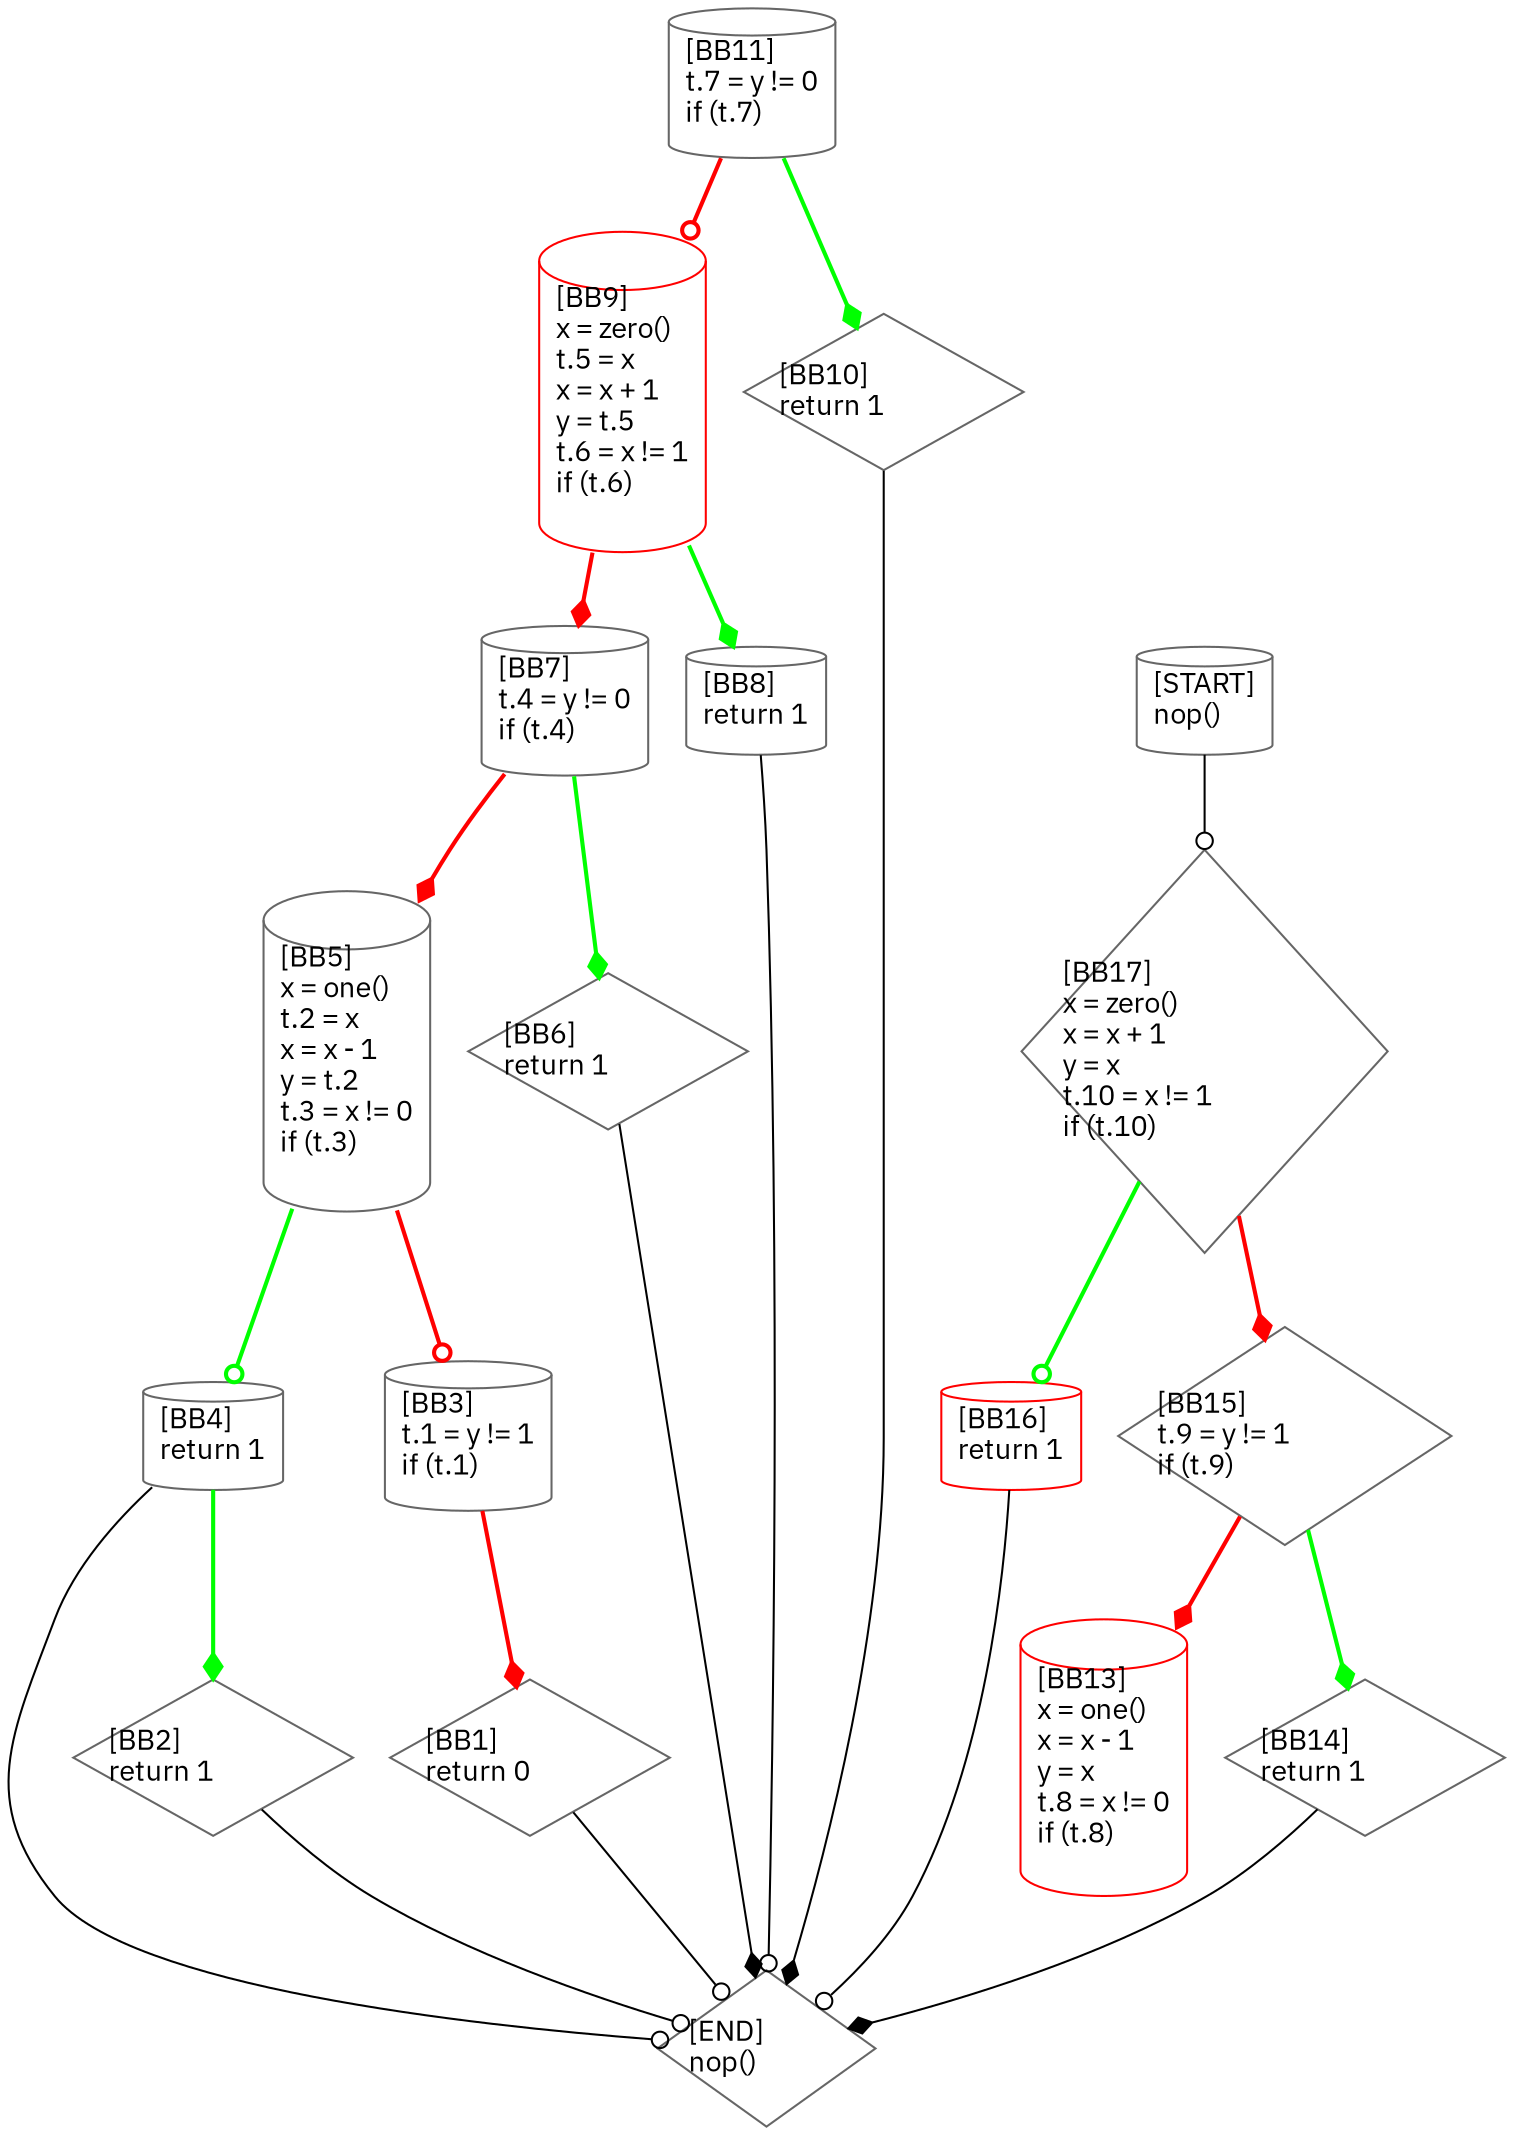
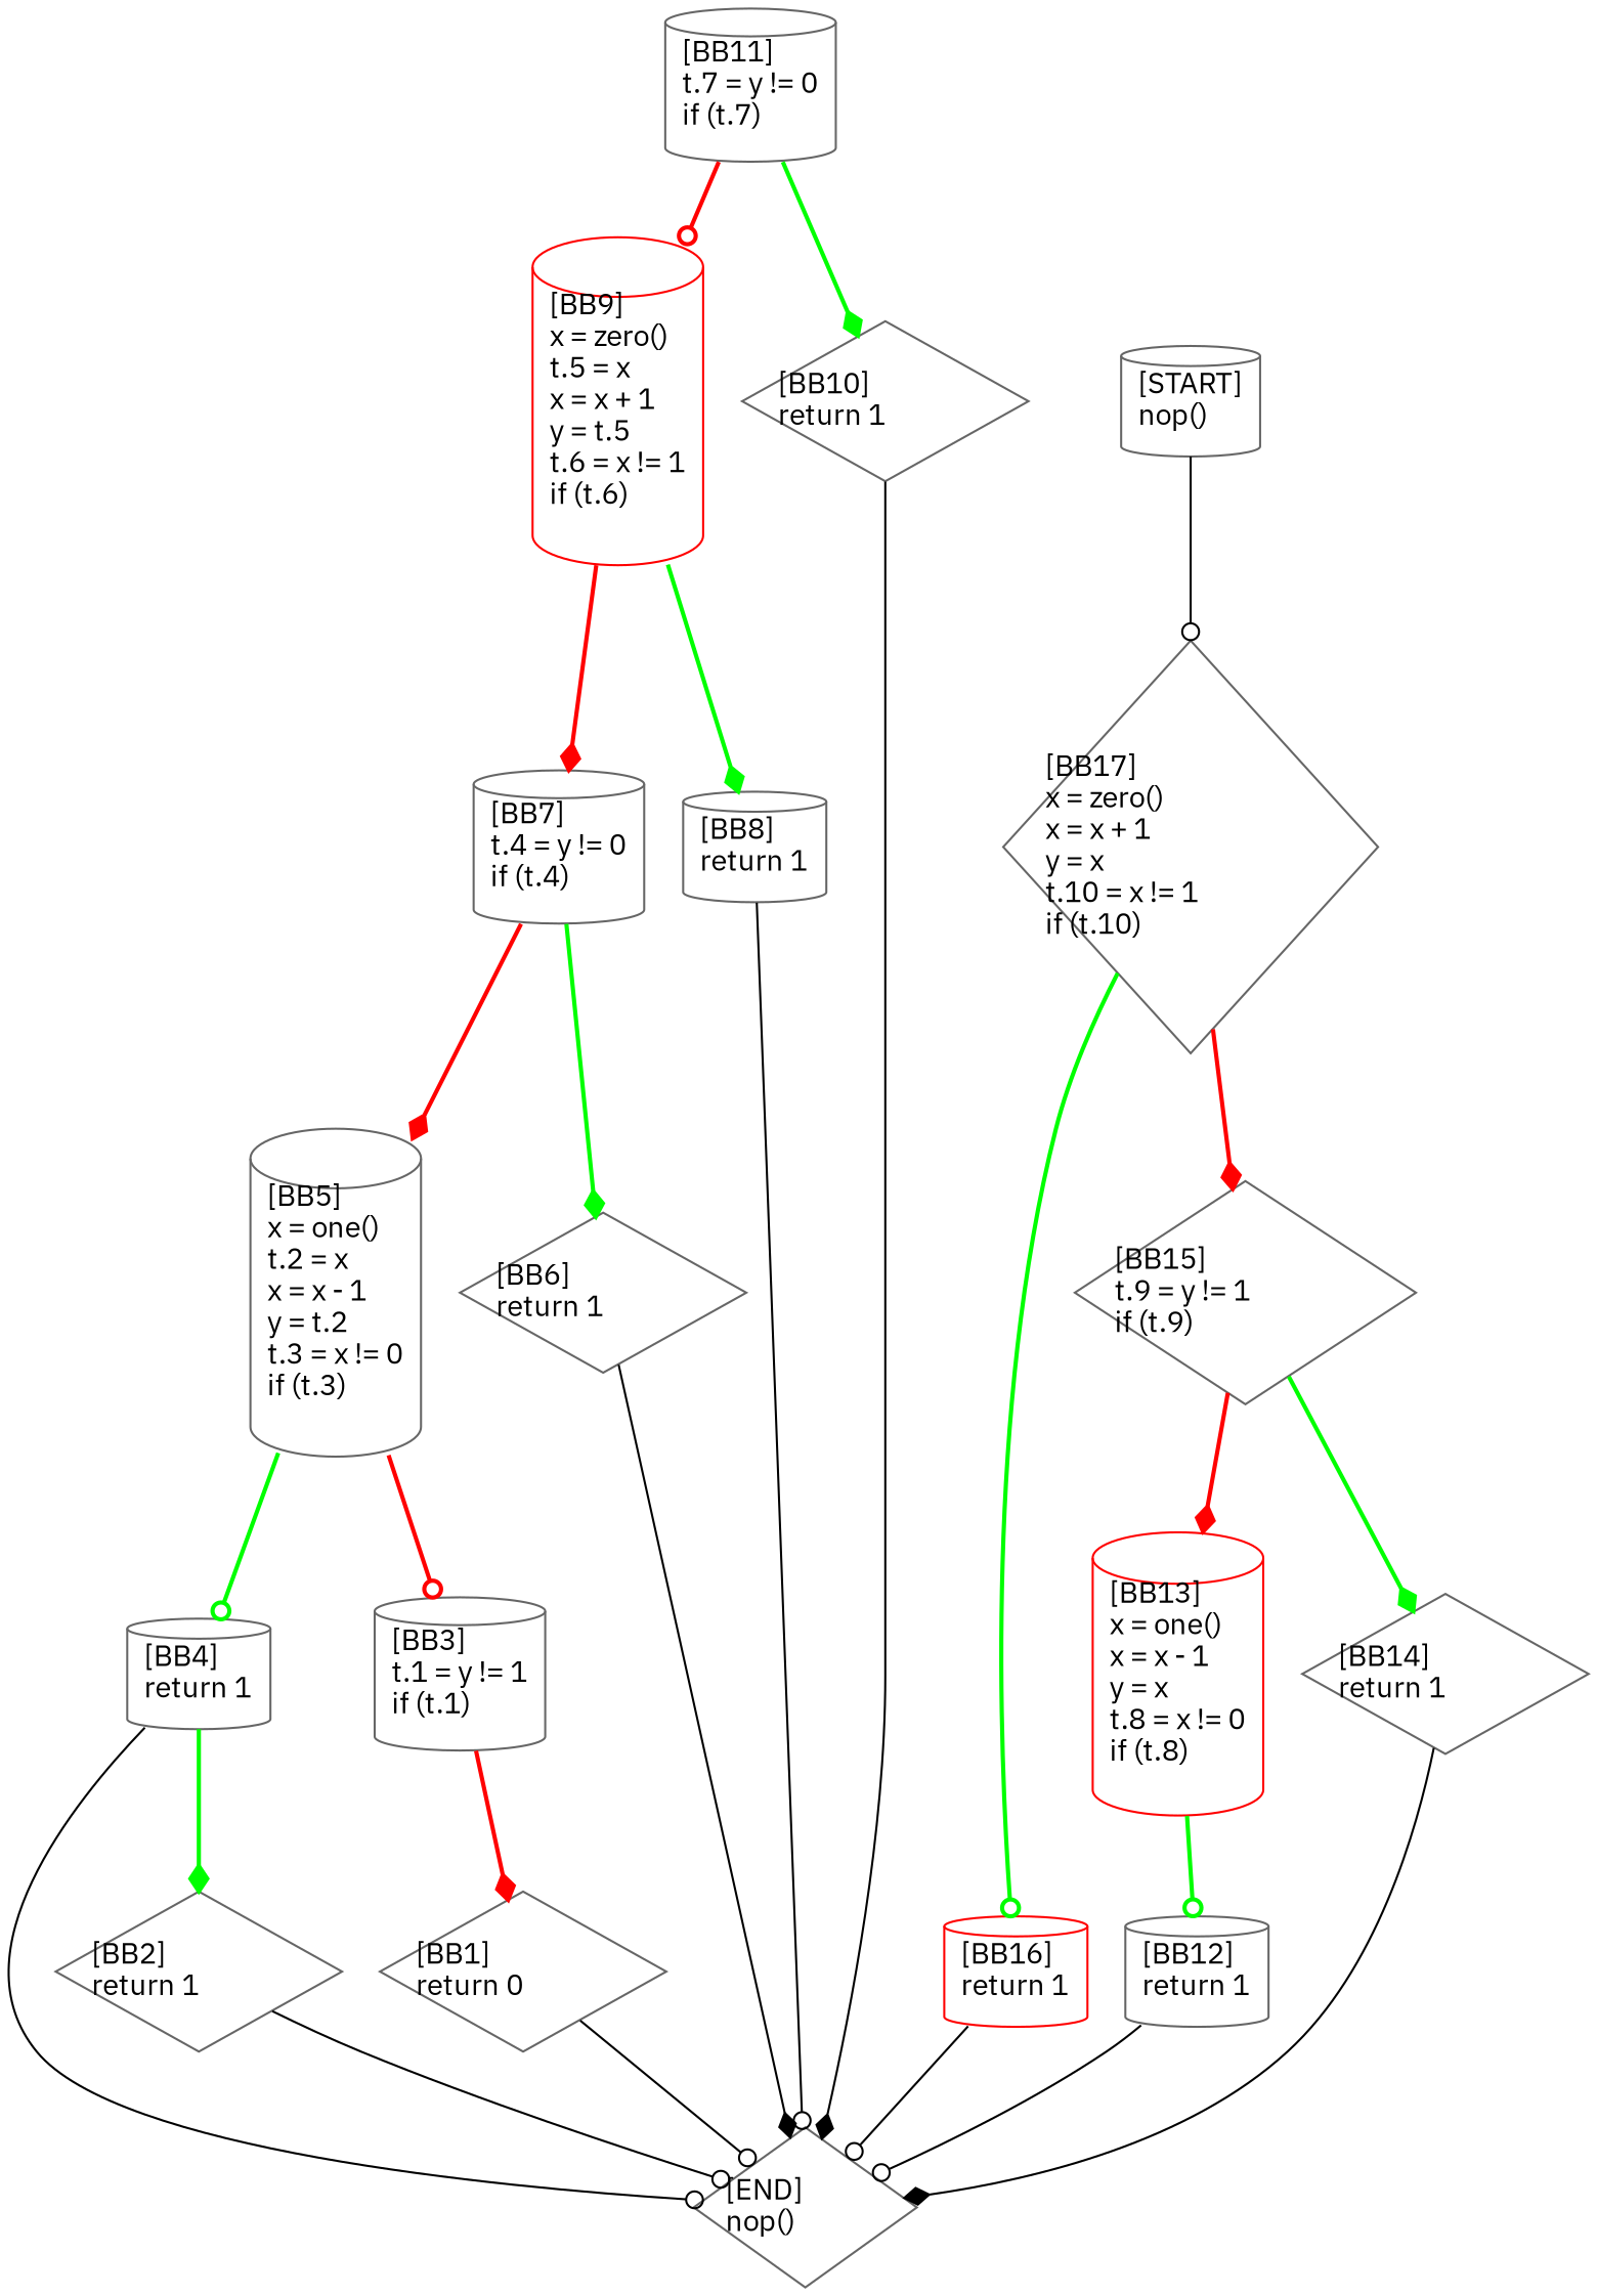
  digraph {
    fontname="IBM Plex Sans"
    node [color=gray40 fontname="IBM Plex Sans" shape=cylinder]
    edge [arrowhead=diamond fontname="IBM Plex Sans" penwidth=2]
    n1 [label="[BB17]\lx = zero()\lx = x + 1\ly = x\lt.10 = x != 1\lif (t.10)\l" shape=diamond]
    n2 [color=red label="[BB16]\lreturn 1\l"]
    n3 [label="[BB15]\lt.9 = y != 1\lif (t.9)\l" shape=diamond]
    n4 [label="[END]\lnop()\l" shape=diamond]
    n5 [color=red label="[BB13]\lx = one()\lx = x - 1\ly = x\lt.8 = x != 0\lif (t.8)\l"]
    n6 [label="[BB14]\lreturn 1\l" shape=diamond]
    n7 [label="[BB5]\lx = one()\lt.2 = x\lx = x - 1\ly = t.2\lt.3 = x != 0\lif (t.3)\l"]
    n8 [label="[BB4]\lreturn 1\l"]
    n9 [label="[BB3]\lt.1 = y != 1\lif (t.1)\l"]
    n10 [label="[BB2]\lreturn 1\l" shape=diamond]
    n11 [label="[BB1]\lreturn 0\l" shape=diamond]
    n12 [label="[BB6]\lreturn 1\l" shape=diamond]
    n13 [label="[BB7]\lt.4 = y != 0\lif (t.4)\l"]
    n14 [label="[BB8]\lreturn 1\l"]
    n15 [color=red label="[BB9]\lx = zero()\lt.5 = x\lx = x + 1\ly = t.5\lt.6 = x != 1\lif (t.6)\l"]
    n16 [label="[BB10]\lreturn 1\l" shape=diamond]
    n17 [label="[START]\lnop()\l"]
    n18 [label="[BB11]\lt.7 = y != 0\lif (t.7)\l"]
+   n19 [label="[BB12]\lreturn 1\l"]
    n1 -> n2 [arrowhead=odot color=green]
    n1 -> n3 [color=red]
    n2 -> n4 [arrowhead=odot penwidth=""]
    n3 -> n5 [color=red]
    n3 -> n6 [color=green]
+   n5 -> n19 [arrowhead=odot color=green]
    n6 -> n4 [penwidth=""]
    n7 -> n8 [arrowhead=odot color=green]
    n7 -> n9 [arrowhead=odot color=red]
    n8 -> n4 [arrowhead=odot penwidth=""]
    n8 -> n10 [color=green]
    n9 -> n11 [color=red]
    n10 -> n4 [arrowhead=odot penwidth=""]
    n11 -> n4 [arrowhead=odot penwidth=""]
    n12 -> n4 [penwidth=""]
    n13 -> n7 [color=red]
    n13 -> n12 [color=green]
    n14 -> n4 [arrowhead=odot penwidth=""]
    n15 -> n13 [color=red]
    n15 -> n14 [color=green]
    n16 -> n4 [penwidth=""]
    n17 -> n1 [arrowhead=odot penwidth=""]
    n18 -> n15 [arrowhead=odot color=red]
    n18 -> n16 [color=green]
+   n19 -> n4 [arrowhead=odot penwidth=""]
  }
